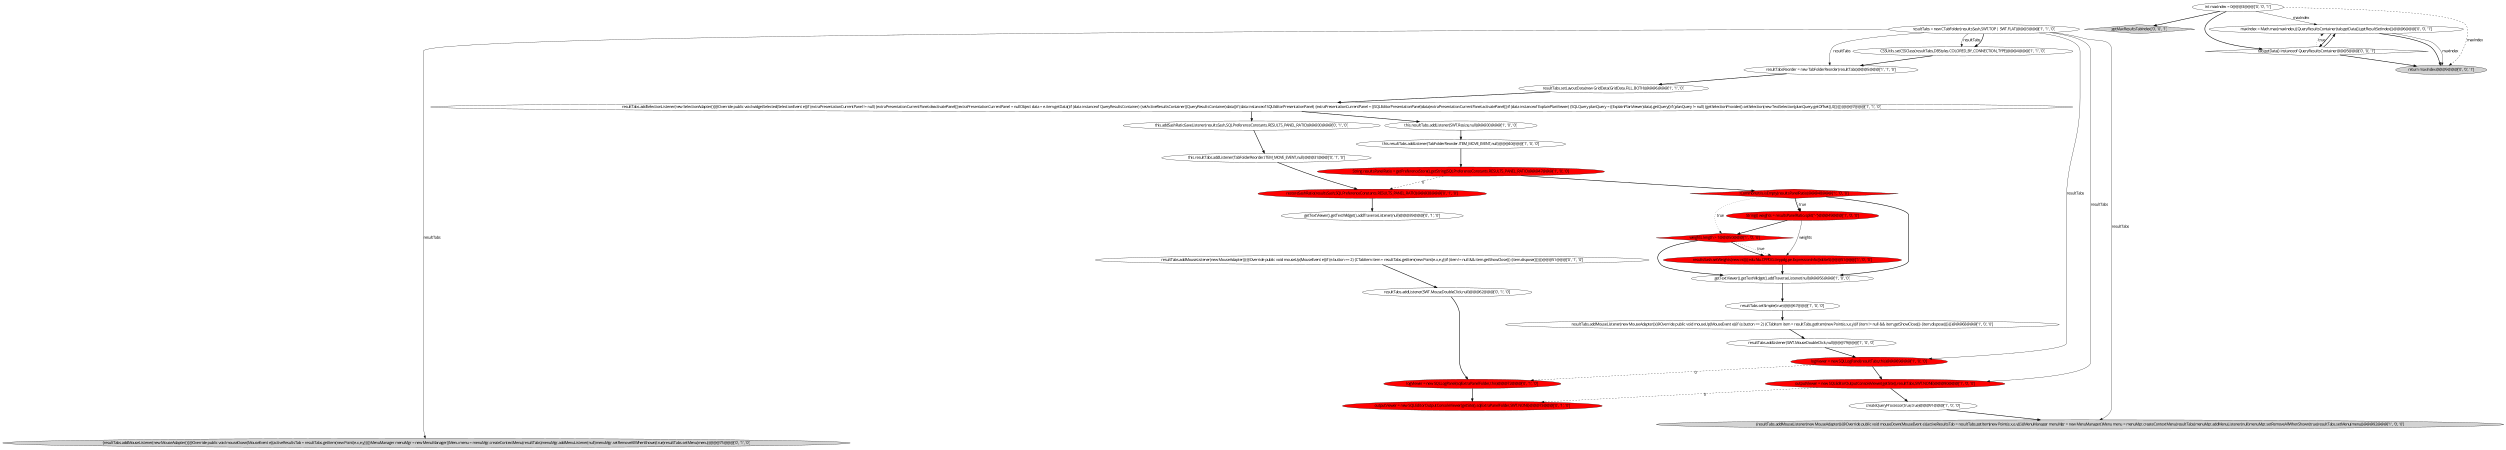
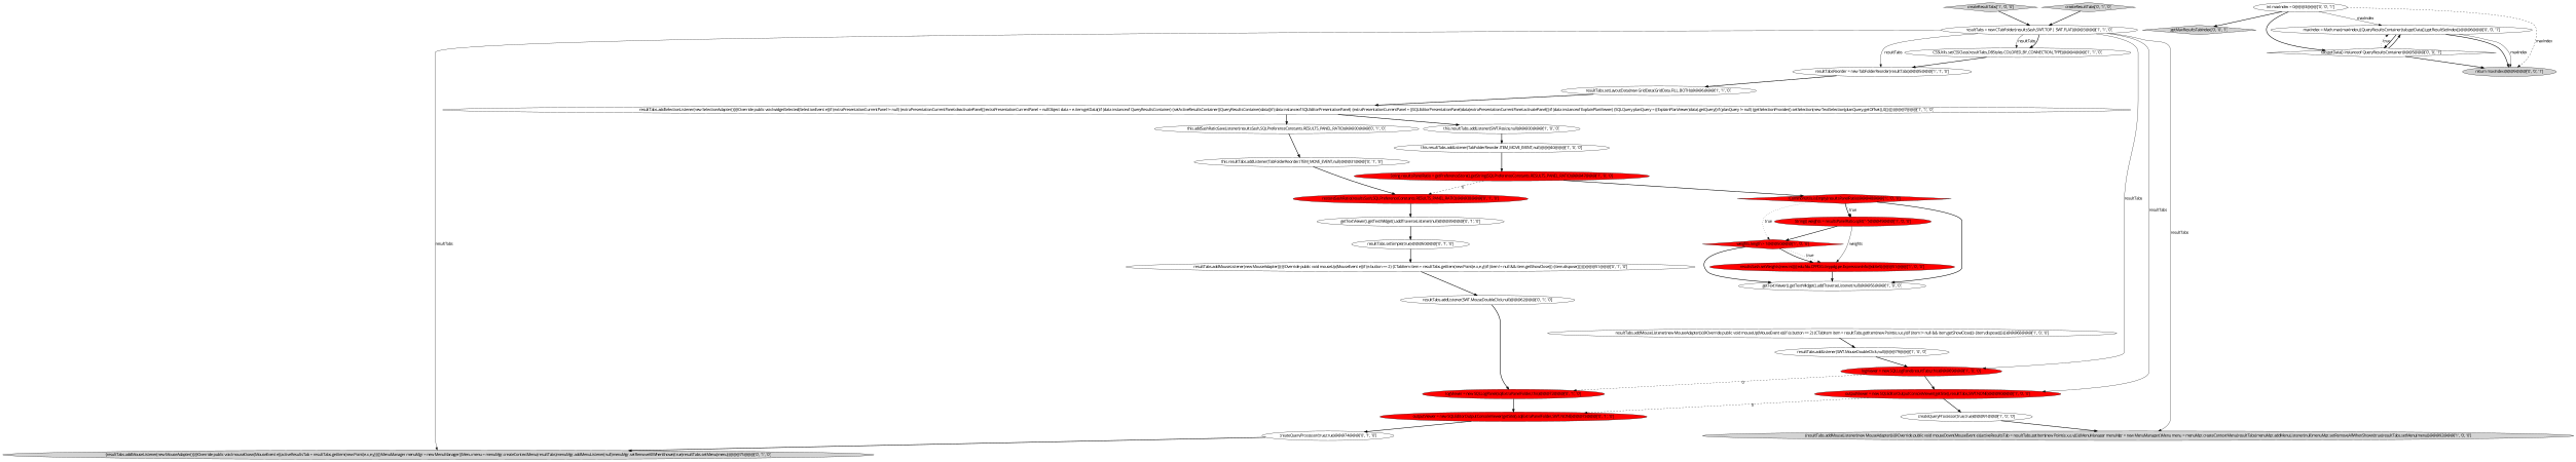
  digraph {
    fontname="Open Sans"
    node [fillcolor=white fontname="Open Sans" shape=ellipse style=filled]
    edge [fontname="Open Sans" style=bold]
    n1 [label="resultTabs.addMouseListener(new MouseAdapter(){@Override public void mouseUp(MouseEvent e){if (e.button == 2) {CTabItem item = resultTabs.getItem(new Point(e.x,e.y))if (item != null && item.getShowClose()) {item.dispose()}}}})@@@51@@@['0', '1', '0']"]
    n2 [label="resultTabs.addListener(SWT.MouseDoubleClick,null)@@@62@@@['0', '1', '0']"]
    n3 [fillcolor=red label="logViewer = new SQLLogPanel(sqlExtraPanelFolder,this)@@@72@@@['0', '1', '0']"]
    n4 [fillcolor=lightgray label="{resultTabs.addMouseListener(new MouseAdapter(){@Override public void mouseDown(MouseEvent e){activeResultsTab = resultTabs.getItem(new Point(e.x,e.y))}})MenuManager menuMgr = new MenuManager()Menu menu = menuMgr.createContextMenu(resultTabs)menuMgr.addMenuListener(null)menuMgr.setRemoveAllWhenShown(true)resultTabs.setMenu(menu)}@@@92@@@['1', '0', '0']"]
    n5 [fillcolor=red label="logViewer = new SQLLogPanel(resultTabs,this)@@@89@@@['1', '0', '0']"]
    n6 [fillcolor=red label="outputViewer = new SQLEditorOutputConsoleViewer(getSite(),resultTabs,SWT.NONE)@@@90@@@['1', '0', '0']"]
    n7 [fillcolor=red label="outputViewer = new SQLEditorOutputConsoleViewer(getSite(),sqlExtraPanelFolder,SWT.NONE)@@@73@@@['0', '1', '0']"]
    n8 [label="createQueryProcessor(true,true)@@@91@@@['1', '0', '0']"]
    n9 [fillcolor=red label="resultsSash.setWeights(new int((((edu.fdu.CPPDG.tinypdg.pe.ExpressionInfo@dc6e5)@@@51@@@['1', '0', '0']"]
    n10 [label="getTextViewer().getTextWidget().addTraverseListener(null)@@@56@@@['1', '0', '0']"]
-   n11 [label="resultTabs.setSimple(true)@@@67@@@['1', '0', '0']"]
    n12 [label="resultTabs.addSelectionListener(new SelectionAdapter(){@Override public void widgetSelected(SelectionEvent e){if (extraPresentationCurrentPanel != null) {extraPresentationCurrentPanel.deactivatePanel()}extraPresentationCurrentPanel = nullObject data = e.item.getData()if (data instanceof QueryResultsContainer) {setActiveResultsContainer((QueryResultsContainer)data)}if (data instanceof SQLEditorPresentationPanel) {extraPresentationCurrentPanel = ((SQLEditorPresentationPanel)data)extraPresentationCurrentPanel.activatePanel()}if (data instanceof ExplainPlanViewer) {SQLQuery planQuery = ((ExplainPlanViewer)data).getQuery()if (planQuery != null) {getSelectionProvider().setSelection(new TextSelection(planQuery.getOffset(),0))}}}})@@@7@@@['1', '1', '0']"]
    n13 [label="this.resultTabs.addListener(SWT.Resize,null)@@@30@@@['1', '0', '0']"]
    n14 [label="this.addSashRatioSaveListener(resultsSash,SQLPreferenceConstants.RESULTS_PANEL_RATIO)@@@30@@@['0', '1', '0']"]
    n15 [label="this.resultTabs.addListener(TabFolderReorder.ITEM_MOVE_EVENT,null)@@@40@@@['1', '0', '0']"]
    n16 [label="this.resultTabs.addListener(TabFolderReorder.ITEM_MOVE_EVENT,null)@@@31@@@['0', '1', '0']"]
    n17 [fillcolor=lightgray label="getMaxResultsTabIndex['0', '0', '1']" shape=diamond]
    n18 [label="int maxIndex = 0@@@3@@@['0', '0', '1']"]
    n19 [label="maxIndex = Math.max(maxIndex,((QueryResultsContainer)tab.getData()).getResultSetIndex())@@@6@@@['0', '0', '1']"]
    n20 [fillcolor=lightgray label="return maxIndex@@@9@@@['0', '0', '1']"]
    n21 [label="tab.getData() instanceof QueryResultsContainer@@@5@@@['0', '0', '1']" shape=diamond]
+   n22 [fillcolor=lightgray label="createResultTabs['1', '0', '0']" shape=diamond]
    n23 [label="resultTabs = new CTabFolder(resultsSash,SWT.TOP | SWT.FLAT)@@@3@@@['1', '1', '0']"]
    n24 [label="CSSUtils.setCSSClass(resultTabs,DBStyles.COLORED_BY_CONNECTION_TYPE)@@@4@@@['1', '1', '0']"]
    n25 [label="resultTabsReorder = new TabFolderReorder(resultTabs)@@@5@@@['1', '1', '0']"]
    n26 [fillcolor=lightgray label="{resultTabs.addMouseListener(new MouseAdapter(){@Override public void mouseDown(MouseEvent e){activeResultsTab = resultTabs.getItem(new Point(e.x,e.y))}})MenuManager menuMgr = new MenuManager()Menu menu = menuMgr.createContextMenu(resultTabs)menuMgr.addMenuListener(null)menuMgr.setRemoveAllWhenShown(true)resultTabs.setMenu(menu)}@@@75@@@['0', '1', '0']"]
    n27 [label="resultTabs.addListener(SWT.MouseDoubleClick,null)@@@79@@@['1', '0', '0']"]
    n28 [label="resultTabs.setLayoutData(new GridData(GridData.FILL_BOTH))@@@6@@@['1', '1', '0']"]
+   n29 [label="resultTabs.setSimple(true)@@@50@@@['0', '1', '0']"]
    n30 [label="resultTabs.addMouseListener(new MouseAdapter(){@Override public void mouseUp(MouseEvent e){if (e.button == 2) {CTabItem item = resultTabs.getItem(new Point(e.x,e.y))if (item != null && item.getShowClose()) {item.dispose()}}}})@@@68@@@['1', '0', '0']"]
+   n31 [label="createQueryProcessor(true,true)@@@74@@@['0', '1', '0']"]
    n32 [fillcolor=red label="restoreSashRatio(resultsSash,SQLPreferenceConstants.RESULTS_PANEL_RATIO)@@@38@@@['0', '1', '0']"]
    n33 [label="getTextViewer().getTextWidget().addTraverseListener(null)@@@39@@@['0', '1', '0']"]
    n34 [fillcolor=red label="weights.length > 1@@@50@@@['1', '0', '0']" shape=diamond]
    n35 [fillcolor=red label="String resultsPanelRatio = getPreferenceStore().getString(SQLPreferenceConstants.RESULTS_PANEL_RATIO)@@@47@@@['1', '0', '0']"]
    n36 [fillcolor=red label="!CommonUtils.isEmpty(resultsPanelRatio)@@@48@@@['1', '0', '0']" shape=diamond]
    n37 [fillcolor=red label="String(( weights = resultsPanelRatio.split(\"-\")@@@49@@@['1', '0', '0']"]
+   n38 [fillcolor=lightgray label="createResultTabs['0', '1', '0']" shape=diamond]
    n1 -> n2
    n2 -> n3
    n3 -> n7
    n5 -> n3 [label=0 style=dashed]
    n5 -> n6
    n6 -> n7 [label=0 style=dashed]
    n6 -> n8
+   n7 -> n31
    n8 -> n4
    n9 -> n10
-   n10 -> n11
-   n11 -> n30
    n12 -> n13
    n12 -> n14
    n13 -> n15
    n14 -> n16
    n15 -> n35
    n16 -> n32
    n18 -> n17
    n18 -> n19 [label=maxIndex style=solid]
    n18 -> n20 [label=maxIndex style=dashed]
    n18 -> n21
    n19 -> n20
    n19 -> n20 [label=maxIndex style=solid]
    n19 -> n21
    n21 -> n19
    n21 -> n19 [label=true style=dotted]
    n21 -> n20
+   n22 -> n23
    n23 -> n4 [label=resultTabs style=solid]
    n23 -> n5 [label=resultTabs style=solid]
    n23 -> n6 [label=resultTabs style=solid]
    n23 -> n24 [label=resultTabs style=solid]
    n23 -> n24
    n23 -> n25 [label=resultTabs style=solid]
    n23 -> n26 [label=resultTabs style=solid]
    n24 -> n25
    n25 -> n28
    n27 -> n5
    n28 -> n12
+   n29 -> n1
    n30 -> n27
+   n31 -> n26
    n32 -> n33
+   n33 -> n29
    n34 -> n9 [label=true style=dotted]
    n34 -> n9
    n34 -> n10
    n35 -> n32 [label=0 style=dashed]
    n35 -> n36
    n36 -> n10
    n36 -> n34 [label=true style=dotted]
    n36 -> n37
    n36 -> n37 [label=true style=dotted]
    n37 -> n9 [label=weights style=solid]
    n37 -> n34
+   n38 -> n23
  }
